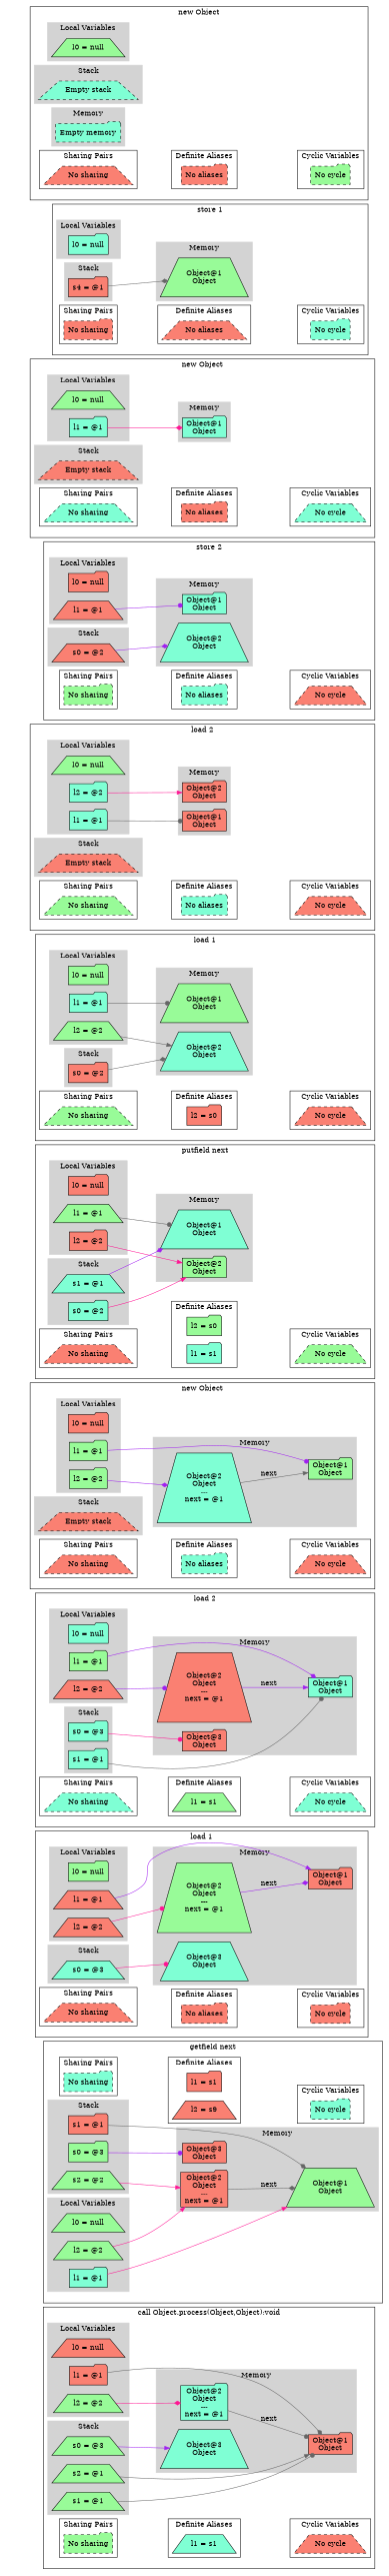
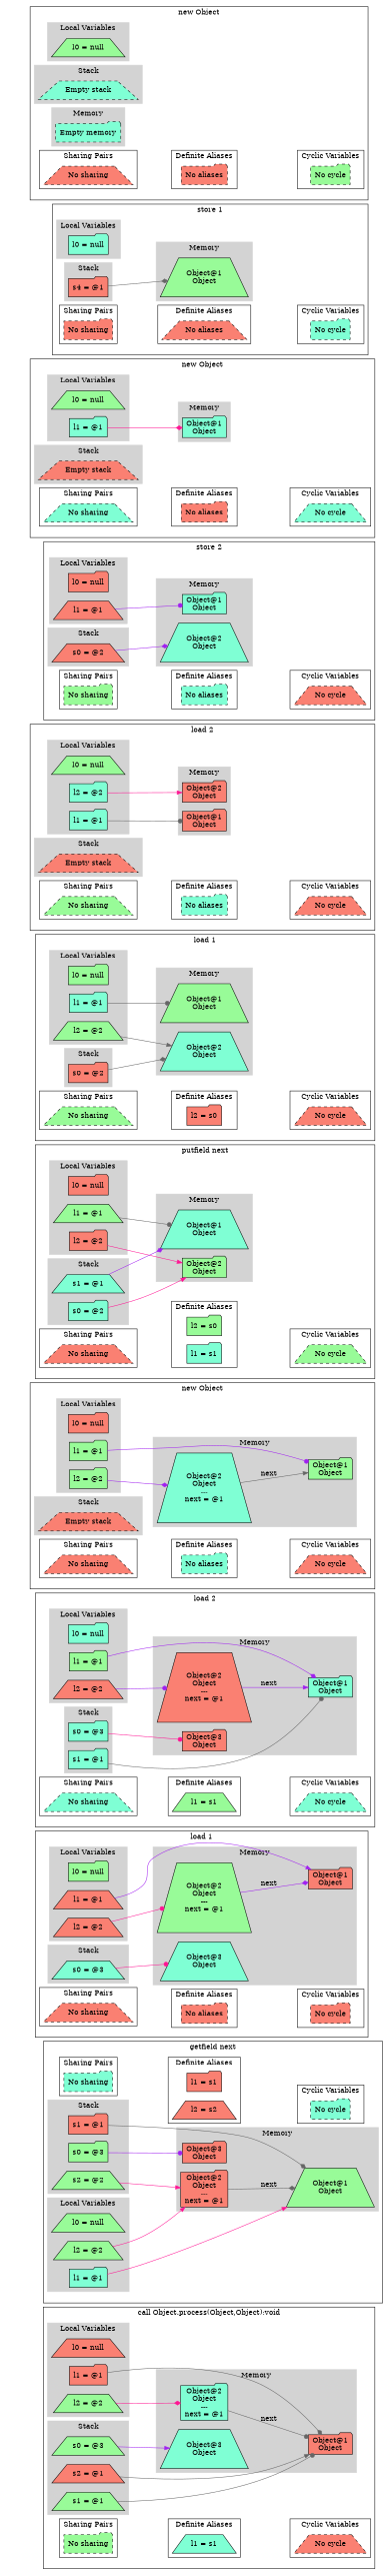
  digraph {
    anchor_start=anchor_519319291910472
    rankdir=LR
    node [fillcolor=salmon shape=folder style=filled]
    anchor [fillcolor=lightblue height=0 shape=point style=invis width=0]
    n2 [fillcolor=palegreen label="l0 = null" shape=trapezium]
    n3 [fillcolor=aquamarine label="Empty stack" shape=trapezium style="dashed,filled"]
    n4 [fillcolor=aquamarine label="Empty memory" style="dashed,filled"]
    n5 [label="No sharing" shape=trapezium style="dashed,filled"]
    n6 [label="No aliases" style="dashed,filled"]
    n7 [fillcolor=palegreen label="No cycle" style="dashed,filled"]
    anchor_519319224243950 [fillcolor=lightblue shape=point style=invis]
    n9 [fillcolor=aquamarine label="l0 = null"]
    n10 [label="s4 = @1"]
    n11 [fillcolor=palegreen label="Object@1\nObject" shape=trapezium]
    n12 [label="No sharing" style="dashed,filled"]
    n13 [label="No aliases" shape=trapezium style="dashed,filled"]
    n14 [fillcolor=aquamarine label="No cycle" style="dashed,filled"]
    anchor_519319235141706 [fillcolor=lightblue shape=point style=invis]
    n16 [fillcolor=palegreen label="l0 = null" shape=trapezium]
    n17 [fillcolor=aquamarine label="l1 = @1"]
    n18 [label="Empty stack" shape=trapezium style="dashed,filled"]
    n19 [fillcolor=aquamarine label="Object@1\nObject"]
    n20 [fillcolor=aquamarine label="No sharing" shape=trapezium style="dashed,filled"]
    n21 [label="No aliases" style="dashed,filled"]
    n22 [fillcolor=aquamarine label="No cycle" shape=trapezium style="dashed,filled"]
    anchor_519319238911337 [fillcolor=lightblue shape=point style=invis]
    n24 [label="l0 = null"]
    n25 [label="l1 = @1" shape=trapezium]
    n26 [label="s0 = @2" shape=trapezium]
    n27 [fillcolor=aquamarine label="Object@1\nObject"]
    n28 [fillcolor=aquamarine label="Object@2\nObject" shape=trapezium]
    n29 [fillcolor=palegreen label="No sharing" style="dashed,filled"]
    n30 [fillcolor=aquamarine label="No aliases" style="dashed,filled"]
    n31 [label="No cycle" shape=trapezium style="dashed,filled"]
    anchor_519319242876010 [fillcolor=lightblue shape=point style=invis]
    n33 [fillcolor=palegreen label="l0 = null" shape=trapezium]
    n34 [fillcolor=aquamarine label="l1 = @1"]
    n35 [fillcolor=aquamarine label="l2 = @2"]
    n36 [label="Empty stack" shape=trapezium style="dashed,filled"]
    n37 [label="Object@1\nObject"]
    n38 [label="Object@2\nObject"]
    n39 [fillcolor=palegreen label="No sharing" shape=trapezium style="dashed,filled"]
    n40 [fillcolor=aquamarine label="No aliases" style="dashed,filled"]
    n41 [label="No cycle" shape=trapezium style="dashed,filled"]
    anchor_519319245661939 [fillcolor=lightblue shape=point style=invis]
    n43 [fillcolor=palegreen label="l0 = null"]
    n44 [fillcolor=aquamarine label="l1 = @1"]
    n45 [fillcolor=palegreen label="l2 = @2" shape=trapezium]
    n46 [label="s0 = @2"]
    n47 [fillcolor=palegreen label="Object@1\nObject" shape=trapezium]
    n48 [fillcolor=aquamarine label="Object@2\nObject" shape=trapezium]
    n49 [fillcolor=palegreen label="No sharing" shape=trapezium style="dashed,filled"]
    n50 [label="l2 = s0"]
    n51 [label="No cycle" shape=trapezium style="dashed,filled"]
    anchor_519319247858012 [fillcolor=lightblue shape=point style=invis]
    n53 [label="l0 = null"]
    n54 [fillcolor=palegreen label="l1 = @1" shape=trapezium]
    n55 [label="l2 = @2"]
    n56 [fillcolor=aquamarine label="s0 = @2"]
    n57 [fillcolor=aquamarine label="s1 = @1" shape=trapezium]
    n58 [fillcolor=aquamarine label="Object@1\nObject" shape=trapezium]
    n59 [fillcolor=palegreen label="Object@2\nObject"]
    n60 [label="No sharing" shape=trapezium style="dashed,filled"]
    n61 [fillcolor=palegreen label="l2 = s0"]
    n62 [fillcolor=aquamarine label="l1 = s1"]
    n63 [fillcolor=palegreen label="No cycle" shape=trapezium style="dashed,filled"]
    anchor_519319250764147 [fillcolor=lightblue shape=point style=invis]
    n65 [label="l0 = null"]
    n66 [fillcolor=palegreen label="l1 = @1"]
    n67 [fillcolor=palegreen label="l2 = @2"]
    n68 [label="Empty stack" shape=trapezium style="dashed,filled"]
    n69 [fillcolor=palegreen label="Object@1\nObject"]
    n70 [fillcolor=aquamarine label="Object@2\nObject\n---\nnext = @1\n" shape=trapezium]
    n71 [label="No sharing" shape=trapezium style="dashed,filled"]
    n72 [fillcolor=aquamarine label="No aliases" style="dashed,filled"]
    n73 [label="No cycle" shape=trapezium style="dashed,filled"]
    anchor_519319254478002 [fillcolor=lightblue shape=point style=invis]
    n75 [fillcolor=aquamarine label="l0 = null"]
    n76 [fillcolor=palegreen label="l1 = @1"]
    n77 [label="l2 = @2" shape=trapezium]
    n78 [fillcolor=aquamarine label="s0 = @3"]
    n79 [fillcolor=aquamarine label="s1 = @1"]
    n80 [fillcolor=aquamarine label="Object@1\nObject"]
    n81 [label="Object@2\nObject\n---\nnext = @1\n" shape=trapezium]
    n82 [label="Object@3\nObject"]
    n83 [fillcolor=aquamarine label="No sharing" shape=trapezium style="dashed,filled"]
    n84 [fillcolor=palegreen label="l1 = s1" shape=trapezium]
    n85 [fillcolor=aquamarine label="No cycle" shape=trapezium style="dashed,filled"]
    anchor_519319261821098 [fillcolor=lightblue shape=point style=invis]
    n87 [fillcolor=palegreen label="l0 = null"]
    n88 [label="l1 = @1" shape=trapezium]
    n89 [label="l2 = @2" shape=trapezium]
    n90 [fillcolor=aquamarine label="s0 = @3" shape=trapezium]
    n91 [label="Object@1\nObject"]
    n92 [fillcolor=palegreen label="Object@2\nObject\n---\nnext = @1\n" shape=trapezium]
    n93 [fillcolor=aquamarine label="Object@3\nObject" shape=trapezium]
    n94 [label="No sharing" shape=trapezium style="dashed,filled"]
    n95 [label="No aliases" style="dashed,filled"]
    n96 [label="No cycle" style="dashed,filled"]
    anchor_519319258087755 [fillcolor=lightblue shape=point style=invis]
    n98 [fillcolor=palegreen label="l0 = null" shape=trapezium]
    n99 [fillcolor=aquamarine label="l1 = @1"]
    n100 [fillcolor=palegreen label="l2 = @2" shape=trapezium]
    n101 [fillcolor=aquamarine label="No sharing" style="dashed,filled"]
    n102 [fillcolor=palegreen label="s0 = @3"]
    n103 [label="s1 = @1"]
    n104 [fillcolor=palegreen label="s2 = @2" shape=trapezium]
    n105 [fillcolor=palegreen label="Object@1\nObject" shape=trapezium]
    n106 [label="Object@2\nObject\n---\nnext = @1\n"]
    n107 [label="Object@3\nObject"]
    n108 [label="l1 = s1"]
-   n109 [label="l2 = s9" shape=trapezium]
+   n109 [label="l2 = s2" shape=trapezium]
    n110 [fillcolor=aquamarine label="No cycle" style="dashed,filled"]
    anchor_519319266133150 [fillcolor=lightblue shape=point style=invis]
    n112 [label="l0 = null" shape=trapezium]
    n113 [label="l1 = @1"]
    n114 [fillcolor=palegreen label="l2 = @2" shape=trapezium]
    n115 [fillcolor=palegreen label="s0 = @3" shape=trapezium]
    n116 [fillcolor=palegreen label="s1 = @1" shape=trapezium]
-   n117 [fillcolor=palegreen label="s2 = @1" shape=trapezium]
+   n117 [label="s2 = @1" shape=trapezium]
    n118 [label="Object@1\nObject"]
    n119 [fillcolor=aquamarine label="Object@2\nObject\n---\nnext = @1\n"]
    n120 [fillcolor=aquamarine label="Object@3\nObject" shape=trapezium]
    n121 [fillcolor=palegreen label="No sharing" style="dashed,filled"]
    n122 [fillcolor=aquamarine label="l1 = s1" shape=trapezium]
    n123 [label="No cycle" shape=trapezium style="dashed,filled"]
    anchor_519319291910472 [fillcolor=lightblue shape=point style=invis]
    anchor_start [fillcolor=lightblue shape=point style=invis]
    subgraph cluster_1 {
      style=invis
      anchor
    }
    subgraph cluster_2 {
      label="new Object"
      anchor_519319224243950
      subgraph cluster_3 {
        color=lightgrey
        label="Local Variables"
        style=filled
        n2
      }
      subgraph cluster_4 {
        color=lightgrey
        label=Stack
        style=filled
        n3
      }
      subgraph cluster_5 {
        color=lightgrey
        label=Memory
        style=filled
        n4
      }
      subgraph cluster_6 {
        label="Sharing Pairs"
        n5
      }
      subgraph cluster_7 {
        label="Definite Aliases"
        n6
      }
      subgraph cluster_8 {
        label="Cyclic Variables"
        n7
      }
    }
    subgraph cluster_9 {
      label="store 1"
      anchor_519319235141706
      subgraph cluster_10 {
        color=lightgrey
        label="Local Variables"
        style=filled
        n9
      }
      subgraph cluster_11 {
        color=lightgrey
        label=Stack
        style=filled
        n10
      }
      subgraph cluster_12 {
        color=lightgrey
        label=Memory
        style=filled
        n11
      }
      subgraph cluster_13 {
        label="Sharing Pairs"
        n12
      }
      subgraph cluster_14 {
        label="Definite Aliases"
        n13
      }
      subgraph cluster_15 {
        label="Cyclic Variables"
        n14
      }
    }
    subgraph cluster_16 {
      label="new Object"
      anchor_519319238911337
      subgraph cluster_17 {
        color=lightgrey
        label="Local Variables"
        style=filled
        n16
        n17
      }
      subgraph cluster_18 {
        color=lightgrey
        label=Stack
        style=filled
        n18
      }
      subgraph cluster_19 {
        color=lightgrey
        label=Memory
        style=filled
        n19
      }
      subgraph cluster_20 {
        label="Sharing Pairs"
        n20
      }
      subgraph cluster_21 {
        label="Definite Aliases"
        n21
      }
      subgraph cluster_22 {
        label="Cyclic Variables"
        n22
      }
    }
    subgraph cluster_23 {
      label="store 2"
      anchor_519319242876010
      subgraph cluster_24 {
        color=lightgrey
        label="Local Variables"
        style=filled
        n24
        n25
      }
      subgraph cluster_25 {
        color=lightgrey
        label=Stack
        style=filled
        n26
      }
      subgraph cluster_26 {
        color=lightgrey
        label=Memory
        style=filled
        n27
        n28
      }
      subgraph cluster_27 {
        label="Sharing Pairs"
        n29
      }
      subgraph cluster_28 {
        label="Definite Aliases"
        n30
      }
      subgraph cluster_29 {
        label="Cyclic Variables"
        n31
      }
    }
    subgraph cluster_30 {
      label="load 2"
      anchor_519319245661939
      subgraph cluster_31 {
        color=lightgrey
        label="Local Variables"
        style=filled
        n33
        n34
        n35
      }
      subgraph cluster_32 {
        color=lightgrey
        label=Stack
        style=filled
        n36
      }
      subgraph cluster_33 {
        color=lightgrey
        label=Memory
        style=filled
        n37
        n38
      }
      subgraph cluster_34 {
        label="Sharing Pairs"
        n39
      }
      subgraph cluster_35 {
        label="Definite Aliases"
        n40
      }
      subgraph cluster_36 {
        label="Cyclic Variables"
        n41
      }
    }
    subgraph cluster_37 {
      label="load 1"
      anchor_519319247858012
      subgraph cluster_38 {
        color=lightgrey
        label="Local Variables"
        style=filled
        n43
        n44
        n45
      }
      subgraph cluster_39 {
        color=lightgrey
        label=Stack
        style=filled
        n46
      }
      subgraph cluster_40 {
        color=lightgrey
        label=Memory
        style=filled
        n47
        n48
      }
      subgraph cluster_41 {
        label="Sharing Pairs"
        n49
      }
      subgraph cluster_42 {
        label="Definite Aliases"
        n50
      }
      subgraph cluster_43 {
        label="Cyclic Variables"
        n51
      }
    }
    subgraph cluster_44 {
      label="putfield next"
      anchor_519319250764147
      subgraph cluster_45 {
        color=lightgrey
        label="Local Variables"
        style=filled
        n53
        n54
        n55
      }
      subgraph cluster_46 {
        color=lightgrey
        label=Stack
        style=filled
        n56
        n57
      }
      subgraph cluster_47 {
        color=lightgrey
        label=Memory
        style=filled
        n58
        n59
      }
      subgraph cluster_48 {
        label="Sharing Pairs"
        n60
      }
      subgraph cluster_49 {
        label="Definite Aliases"
        n61
        n62
      }
      subgraph cluster_50 {
        label="Cyclic Variables"
        n63
      }
    }
    subgraph cluster_51 {
      label="new Object"
      anchor_519319254478002
      subgraph cluster_52 {
        color=lightgrey
        label="Local Variables"
        style=filled
        n65
        n66
        n67
      }
      subgraph cluster_53 {
        color=lightgrey
        label=Stack
        style=filled
        n68
      }
      subgraph cluster_54 {
        color=lightgrey
        label=Memory
        style=filled
        n69
        n70
      }
      subgraph cluster_55 {
        label="Sharing Pairs"
        n71
      }
      subgraph cluster_56 {
        label="Definite Aliases"
        n72
      }
      subgraph cluster_57 {
        label="Cyclic Variables"
        n73
      }
    }
    subgraph cluster_58 {
      label="load 2"
      anchor_519319261821098
      subgraph cluster_59 {
        color=lightgrey
        label="Local Variables"
        style=filled
        n75
        n76
        n77
      }
      subgraph cluster_60 {
        color=lightgrey
        label=Stack
        style=filled
        n78
        n79
      }
      subgraph cluster_61 {
        color=lightgrey
        label=Memory
        style=filled
        n80
        n81
        n82
      }
      subgraph cluster_62 {
        label="Sharing Pairs"
        n83
      }
      subgraph cluster_63 {
        label="Definite Aliases"
        n84
      }
      subgraph cluster_64 {
        label="Cyclic Variables"
        n85
      }
    }
    subgraph cluster_65 {
      label="load 1"
      anchor_519319258087755
      subgraph cluster_66 {
        color=lightgrey
        label="Local Variables"
        style=filled
        n87
        n88
        n89
      }
      subgraph cluster_67 {
        color=lightgrey
        label=Stack
        style=filled
        n90
      }
      subgraph cluster_68 {
        color=lightgrey
        label=Memory
        style=filled
        n91
        n92
        n93
      }
      subgraph cluster_69 {
        label="Sharing Pairs"
        n94
      }
      subgraph cluster_70 {
        label="Definite Aliases"
        n95
      }
      subgraph cluster_71 {
        label="Cyclic Variables"
        n96
      }
    }
    subgraph cluster_72 {
      label="getfield next"
      anchor_519319266133150
      subgraph cluster_73 {
        color=lightgrey
        label="Local Variables"
        style=filled
        n98
        n99
        n100
      }
      subgraph cluster_74 {
        label="Sharing Pairs"
        n101
      }
      subgraph cluster_75 {
        color=lightgrey
        label=Stack
        style=filled
        n102
        n103
        n104
      }
      subgraph cluster_76 {
        color=lightgrey
        label=Memory
        style=filled
        n105
        n106
        n107
      }
      subgraph cluster_77 {
        label="Definite Aliases"
        n108
        n109
      }
      subgraph cluster_78 {
        label="Cyclic Variables"
        n110
      }
    }
    subgraph cluster_79 {
      label="call Object.process(Object,Object):void"
      anchor_519319291910472
      subgraph cluster_80 {
        color=lightgrey
        label="Local Variables"
        style=filled
        n112
        n113
        n114
      }
      subgraph cluster_81 {
        color=lightgrey
        label=Stack
        style=filled
        n115
        n116
        n117
      }
      subgraph cluster_82 {
        color=lightgrey
        label=Memory
        style=filled
        n118
        n119
        n120
      }
      subgraph cluster_83 {
        label="Sharing Pairs"
        n121
      }
      subgraph cluster_84 {
        label="Definite Aliases"
        n122
      }
      subgraph cluster_85 {
        label="Cyclic Variables"
        n123
      }
    }
    n5 -> n6 [style=invis weight=10]
    n6 -> n7 [style=invis weight=10]
    n10 -> n11 [arrowhead=diamond color=gray40]
    n12 -> n13 [style=invis weight=10]
    n13 -> n14 [style=invis weight=10]
    n17 -> n19 [arrowhead=diamond color=deeppink]
    n20 -> n21 [style=invis weight=10]
    n21 -> n22 [style=invis weight=10]
    n25 -> n27 [arrowhead=dot color=purple]
    n26 -> n28 [arrowhead=diamond color=purple]
    n29 -> n30 [style=invis weight=10]
    n30 -> n31 [style=invis weight=10]
    n34 -> n37 [arrowhead=dot color=gray40]
    n35 -> n38 [arrowhead=normal color=deeppink]
    n39 -> n40 [style=invis weight=10]
    n40 -> n41 [style=invis weight=10]
    n44 -> n47 [arrowhead=dot color=gray40]
    n45 -> n48 [arrowhead=normal color=gray40]
    n46 -> n48 [arrowhead=diamond color=gray40]
    n49 -> n50 [style=invis weight=10]
    n50 -> n51 [style=invis weight=10]
    n54 -> n58 [arrowhead=dot color=gray40]
    n55 -> n59 [arrowhead=normal color=deeppink]
    n56 -> n59 [arrowhead=normal color=deeppink]
    n57 -> n58 [arrowhead=diamond color=purple]
    n60 -> n62 [style=invis weight=10]
    n62 -> n63 [style=invis weight=10]
    n66 -> n69 [arrowhead=dot color=purple]
    n67 -> n70 [arrowhead=diamond color=purple]
    n70 -> n69 [arrowhead=normal color=gray40 label=next]
    n71 -> n72 [style=invis weight=10]
    n72 -> n73 [style=invis weight=10]
    n76 -> n80 [arrowhead=diamond color=purple]
    n77 -> n81 [arrowhead=dot color=purple]
    n78 -> n82 [arrowhead=dot color=deeppink]
    n79 -> n80 [arrowhead=dot color=gray40]
    n81 -> n80 [arrowhead=normal color=purple label=next]
    n83 -> n84 [style=invis weight=10]
    n84 -> n85 [style=invis weight=10]
    n88 -> n91 [arrowhead=normal color=purple]
    n89 -> n92 [arrowhead=dot color=deeppink]
    n90 -> n93 [arrowhead=dot color=deeppink]
    n92 -> n91 [arrowhead=diamond color=purple label=next]
    n94 -> n95 [style=invis weight=10]
    n95 -> n96 [style=invis weight=10]
    n99 -> n105 [arrowhead=normal color=deeppink]
    n100 -> n106 [arrowhead=normal color=deeppink]
    n101 -> n109 [style=invis weight=10]
    n102 -> n107 [arrowhead=dot color=purple]
    n103 -> n105 [arrowhead=diamond color=gray40]
    n104 -> n106 [arrowhead=normal color=deeppink]
    n106 -> n105 [arrowhead=diamond color=gray40 label=next]
    n109 -> n110 [style=invis weight=10]
    n113 -> n118 [arrowhead=diamond color=gray40]
    n114 -> n119 [arrowhead=diamond color=deeppink]
    n115 -> n120 [arrowhead=normal color=purple]
    n116 -> n118 [arrowhead=dot color=gray40]
    n117 -> n118 [arrowhead=normal color=gray40]
    n119 -> n118 [arrowhead=dot color=gray40 label=next]
    n121 -> n122 [style=invis weight=10]
    n122 -> n123 [style=invis weight=10]
    anchor_start -> anchor_519319224243950 [style=invis]
    anchor_start -> anchor_519319235141706 [style=invis]
    anchor_start -> anchor_519319238911337 [style=invis]
    anchor_start -> anchor_519319242876010 [style=invis]
    anchor_start -> anchor_519319245661939 [style=invis]
    anchor_start -> anchor_519319247858012 [style=invis]
    anchor_start -> anchor_519319250764147 [style=invis]
    anchor_start -> anchor_519319254478002 [style=invis]
    anchor_start -> anchor_519319261821098 [style=invis]
    anchor_start -> anchor_519319258087755 [style=invis]
    anchor_start -> anchor_519319266133150 [style=invis]
    anchor_start -> anchor_519319291910472 [style=invis]
  }
